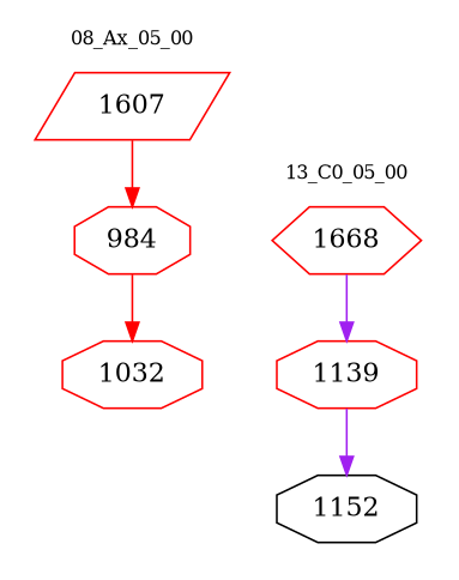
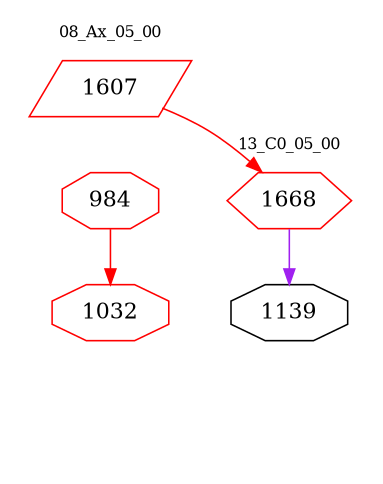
  digraph {
    node [color=red shape=octagon]
    edge [color=red]
    n1 [label=1607 shape=parallelogram]
    n2 [label=984]
    n3 [label=1032]
    n4 [label=1668 shape=hexagon]
-   n5 [label=1139]
-   n6 [color=black label=1152]
+   n5 [color=black label=1139]
    subgraph cluster_1 {
      color=white
      fontsize=10
      label="08_Ax_05_00"
      n1
      n2
      n3
    }
    subgraph cluster_2 {
      color=white
      fontsize=10
      label="13_C0_05_00"
      n4
      n5
-     n6
    }
-   n1 -> n2
+   n1 -> n4
    n2 -> n3
    n4 -> n5 [color=purple]
-   n5 -> n6 [color=purple]
  }
